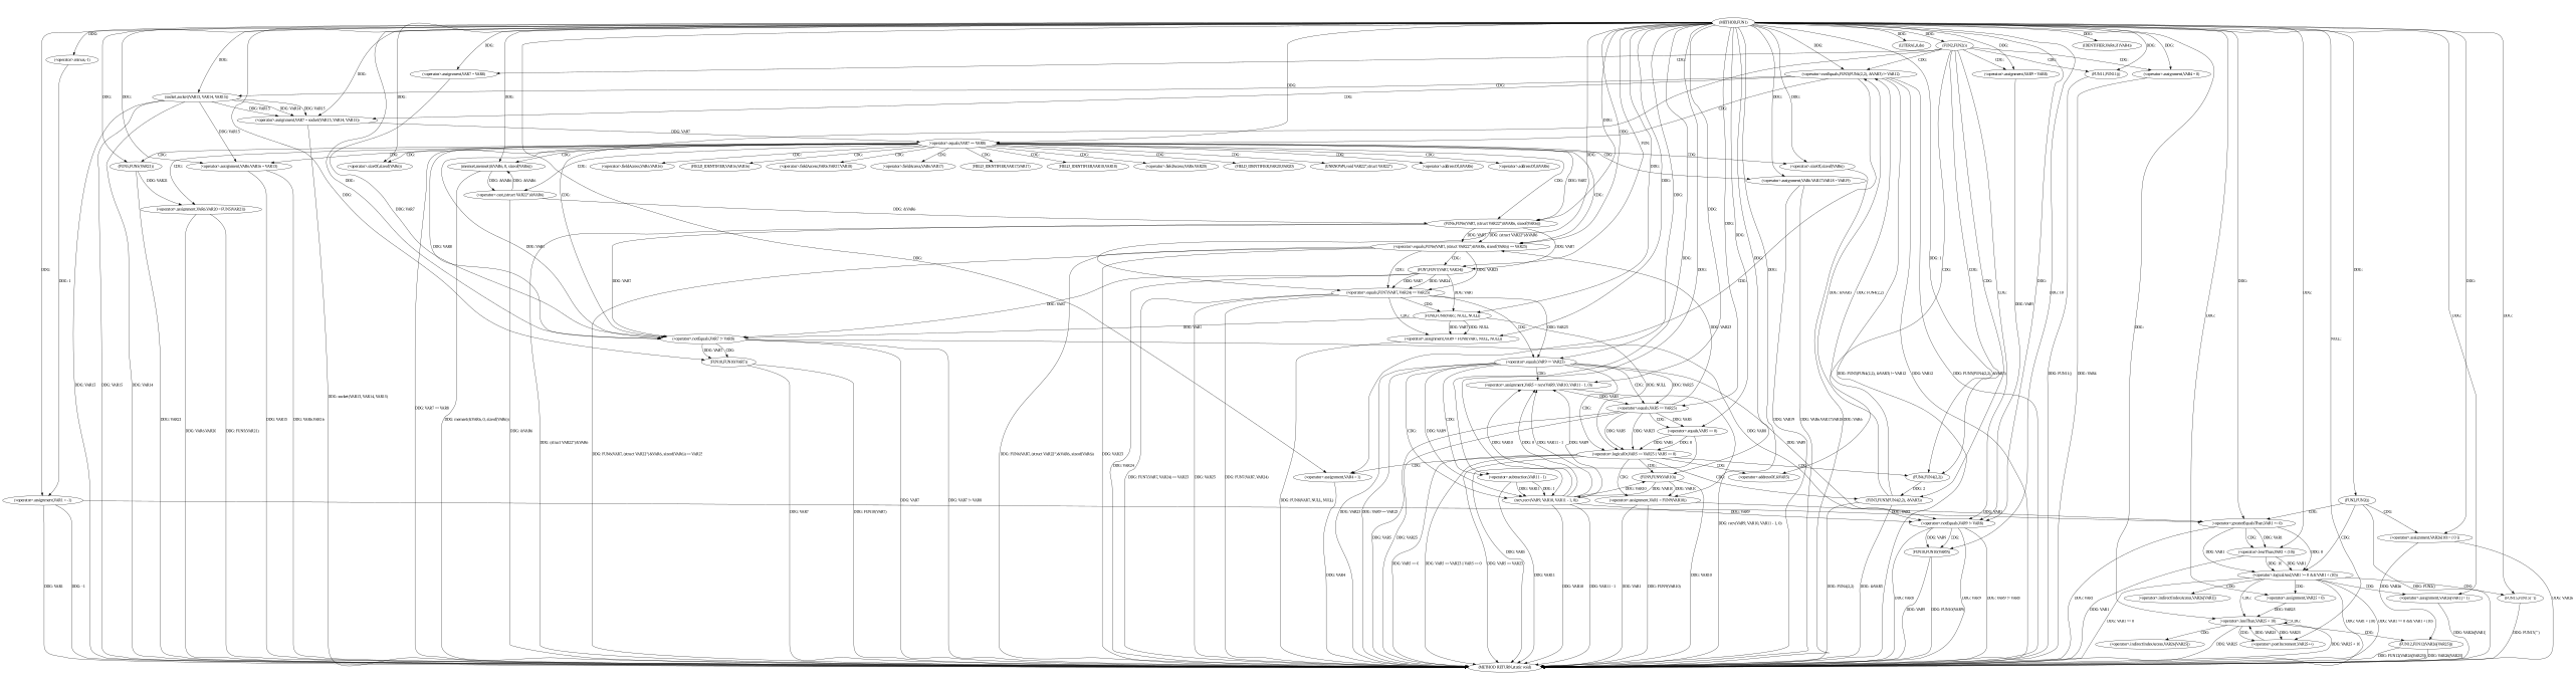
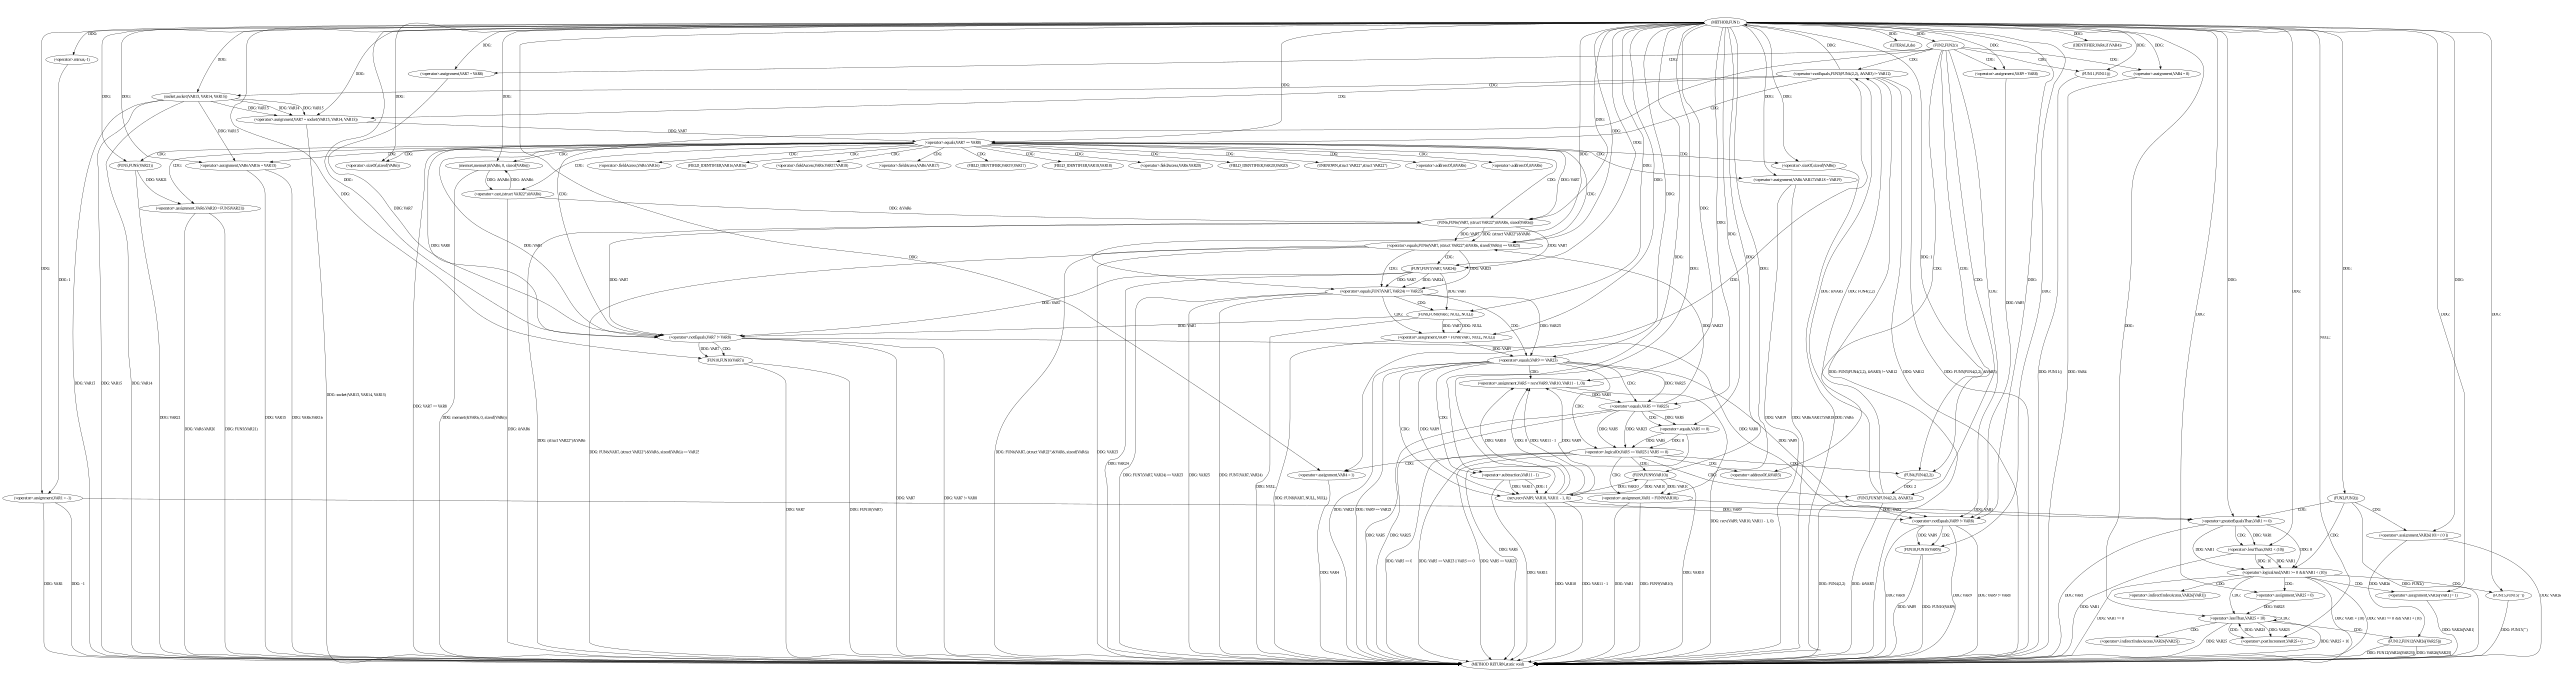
  digraph {
    fontname="PT Serif"
    node [fontname="PT Serif"]
    edge [fontname="PT Serif"]
    n1 [label="(METHOD,FUN1)"]
    n2 [label="(<operator>.assignment,VAR1 = -1)"]
    n3 [label="(<operator>.minus,-1)"]
    n4 [label="(FUN2,FUN2())"]
    n5 [label="(<operator>.assignment,VAR4 = 0)"]
    n6 [label="(<operator>.assignment,VAR7 = VAR8)"]
    n7 [label="(<operator>.assignment,VAR9 = VAR8)"]
    n8 [label="(<operator>.notEquals,FUN3(FUN4(2,2), &VAR3) != VAR12)"]
    n9 [label="(FUN4,FUN4(2,2))"]
    n10 [label="(<operator>.assignment,VAR4 = 1)"]
    n11 [label="(<operator>.assignment,VAR7 = socket(VAR13, VAR14, VAR15))"]
    n12 [label="(socket,socket(VAR13, VAR14, VAR15))"]
    n13 [label="(<operator>.equals,VAR7 == VAR8)"]
    n14 [label="(memset,memset(&VAR6, 0, sizeof(VAR6)))"]
    n15 [label="(<operator>.sizeOf,sizeof(VAR6))"]
    n16 [label="(<operator>.assignment,VAR6.VAR16 = VAR13)"]
    n17 [label="(<operator>.assignment,VAR6.VAR17.VAR18 = VAR19)"]
    n18 [label="(FUN5,FUN5(VAR21))"]
    n19 [label="(<operator>.equals,FUN6(VAR7, (struct VAR22*)&VAR6, sizeof(VAR6)) == VAR23)"]
    n20 [label="(FUN6,FUN6(VAR7, (struct VAR22*)&VAR6, sizeof(VAR6)))"]
    n21 [label="(<operator>.sizeOf,sizeof(VAR6))"]
    n22 [label="(<operator>.equals,FUN7(VAR7, VAR24) == VAR23)"]
    n23 [label="(FUN7,FUN7(VAR7, VAR24))"]
    n24 [label="(<operator>.assignment,VAR9 = FUN8(VAR7, NULL, NULL))"]
    n25 [label="(FUN8,FUN8(VAR7, NULL, NULL))"]
    n26 [label="(<operator>.equals,VAR9 == VAR23)"]
    n27 [label="(<operator>.assignment,VAR5 = recv(VAR9, VAR10, VAR11 - 1, 0))"]
    n28 [label="(recv,recv(VAR9, VAR10, VAR11 - 1, 0))"]
    n29 [label="(<operator>.subtraction,VAR11 - 1)"]
    n30 [label="(<operator>.equals,VAR5 == VAR23)"]
    n31 [label="(<operator>.equals,VAR5 == 0)"]
    n32 [label="(<operator>.assignment,VAR1 = FUN9(VAR10))"]
    n33 [label="(FUN9,FUN9(VAR10))"]
    n34 [label="(LITERAL,0,do)"]
    n35 [label="(<operator>.notEquals,VAR7 != VAR8)"]
    n36 [label="(FUN10,FUN10(VAR7))"]
    n37 [label="(<operator>.notEquals,VAR9 != VAR8)"]
    n38 [label="(FUN10,FUN10(VAR9))"]
    n39 [label="(IDENTIFIER,VAR4,if (VAR4))"]
    n40 [label="(FUN11,FUN11())"]
    n41 [label="(FUN2,FUN2())"]
    n42 [label="(<operator>.assignment,VAR26[10] = { 0 })"]
    n43 [label="(<operator>.greaterEqualsThan,VAR1 >= 0)"]
    n44 [label="(<operator>.lessThan,VAR1 < (10))"]
    n45 [label="(<operator>.assignment,VAR26[VAR1] = 1)"]
    n46 [label="(<operator>.assignment,VAR25 = 0)"]
    n47 [label="(<operator>.lessThan,VAR25 < 10)"]
    n48 [label="(<operator>.postIncrement,VAR25++)"]
    n49 [label="(FUN13,FUN13(\"\"))"]
    n50 [label="(METHOD_RETURN,static void)"]
    n51 [label="(FUN3,FUN3(FUN4(2,2), &VAR3))"]
    n52 [label="(<operator>.addressOf,&VAR3)"]
    n53 [label="(<operator>.assignment,VAR6.VAR20 = FUN5(VAR21))"]
    n54 [label="(<operator>.cast,(struct VAR22*)&VAR6)"]
    n55 [label="(<operator>.addressOf,&VAR6)"]
    n56 [label="(<operator>.fieldAccess,VAR6.VAR16)"]
    n57 [label="(FIELD_IDENTIFIER,VAR16,VAR16)"]
    n58 [label="(<operator>.fieldAccess,VAR6.VAR17.VAR18)"]
    n59 [label="(<operator>.fieldAccess,VAR6.VAR17)"]
-   n60 [label="(FIELD_IDENTIFIER,VAR17,VAR17)"]
+   n60 [label="(FIELD_IDENTIFIER,VAR19,VAR17)"]
    n61 [label="(FIELD_IDENTIFIER,VAR18,VAR18)"]
    n62 [label="(<operator>.fieldAccess,VAR6.VAR20)"]
    n63 [label="(FIELD_IDENTIFIER,VAR20,VAR20)"]
-   n64 [label="(UNKNOWN,void VAR22*,struct VAR22*)"]
+   n64 [label="(UNKNOWN,struct VAR22*,struct VAR22*)"]
    n65 [label="(<operator>.addressOf,&VAR6)"]
    n66 [label="(<operator>.logicalOr,VAR5 == VAR23 || VAR5 == 0)"]
    n67 [label="(<operator>.logicalAnd,VAR1 >= 0 && VAR1 < (10))"]
    n68 [label="(FUN12,FUN12(VAR26[VAR25]))"]
    n69 [label="(<operator>.indirectIndexAccess,VAR26[VAR25])"]
    n70 [label="(<operator>.indirectIndexAccess,VAR26[VAR1])"]
    n1 -> n2 [label="DDG: "]
    n1 -> n3 [label="DDG: "]
    n1 -> n4 [label="DDG: "]
    n1 -> n5 [label="DDG: "]
    n1 -> n6 [label="DDG: "]
    n1 -> n7 [label="DDG: "]
-   n1 -> n8 [label="DDG: "]
+   n8 -> n1 [label="DDG: "]
    n1 -> n9 [label="DDG: 1"]
    n1 -> n10 [label="DDG: "]
    n1 -> n11 [label="DDG: "]
    n1 -> n12 [label="DDG: "]
    n1 -> n13 [label="DDG: "]
    n1 -> n14 [label="DDG: "]
    n1 -> n15 [label="DDG: "]
    n1 -> n16 [label="DDG: "]
    n1 -> n17 [label="DDG: "]
    n1 -> n18 [label="DDG: "]
    n1 -> n19 [label="DDG: "]
    n1 -> n20 [label="DDG: "]
    n1 -> n21 [label="DDG: "]
    n1 -> n22 [label="DDG: "]
-   n1 -> n23 [label="FUN: "]
+   n1 -> n23 [label="DDG: "]
    n1 -> n24 [label="DDG: "]
    n1 -> n25 [label="DDG: "]
    n1 -> n26 [label="DDG: "]
    n1 -> n27 [label="DDG: "]
    n1 -> n28 [label="DDG: "]
    n1 -> n29 [label="DDG: "]
    n1 -> n30 [label="DDG: "]
    n1 -> n31 [label="DDG: "]
    n1 -> n32 [label="DDG: "]
    n1 -> n33 [label="DDG: "]
    n1 -> n34 [label="DDG: "]
    n1 -> n35 [label="DDG: "]
    n1 -> n36 [label="DDG: "]
    n1 -> n37 [label="DDG: "]
-   n1 -> n38 [label="DDG: 10"]
+   n1 -> n38 [label="DDG: "]
    n1 -> n39 [label="DDG: "]
    n1 -> n40 [label="DDG: "]
    n1 -> n41 [label="DDG: "]
    n1 -> n42 [label="DDG: "]
    n1 -> n43 [label="DDG: "]
    n1 -> n44 [label="DDG: "]
    n1 -> n45 [label="DDG: "]
    n1 -> n46 [label="DDG: "]
    n1 -> n47 [label="DDG: "]
    n1 -> n48 [label="NULL: "]
    n1 -> n49 [label="DDG: "]
    n2 -> n43 [label="DDG: VAR1"]
    n2 -> n50 [label="DDG: VAR1"]
    n2 -> n50 [label="DDG: -1"]
    n3 -> n2 [label="DDG: 1"]
    n4 -> n5 [label="CDG: "]
    n4 -> n6 [label="CDG: "]
    n4 -> n7 [label="CDG: "]
    n4 -> n8 [label="CDG: "]
    n4 -> n9 [label="CDG: "]
    n4 -> n35 [label="CDG: "]
    n4 -> n37 [label="CDG: "]
    n4 -> n40 [label="CDG: "]
    n4 -> n51 [label="CDG: "]
    n4 -> n52 [label="CDG: "]
    n5 -> n50 [label="DDG: VAR4"]
    n6 -> n35 [label="DDG: VAR7"]
    n7 -> n37 [label="DDG: VAR9"]
    n8 -> n10 [label="CDG: "]
    n8 -> n11 [label="CDG: "]
    n8 -> n12 [label="CDG: "]
    n8 -> n13 [label="CDG: "]
    n8 -> n50 [label="DDG: FUN3(FUN4(2,2), &VAR3) != VAR12"]
    n8 -> n50 [label="DDG: VAR12"]
    n8 -> n50 [label="DDG: FUN3(FUN4(2,2), &VAR3)"]
    n9 -> n51 [label="DDG: 2"]
    n10 -> n50 [label="DDG: VAR4"]
    n11 -> n13 [label="DDG: VAR7"]
    n11 -> n50 [label="DDG: socket(VAR13, VAR14, VAR15)"]
    n12 -> n11 [label="DDG: VAR13"]
    n12 -> n11 [label="DDG: VAR14"]
    n12 -> n11 [label="DDG: VAR15"]
    n12 -> n16 [label="DDG: VAR13"]
    n12 -> n50 [label="DDG: VAR15"]
    n12 -> n50 [label="DDG: VAR13"]
    n12 -> n50 [label="DDG: VAR14"]
    n13 -> n14 [label="CDG: "]
    n13 -> n15 [label="CDG: "]
    n13 -> n16 [label="CDG: "]
    n13 -> n17 [label="CDG: "]
    n13 -> n18 [label="CDG: "]
    n13 -> n19 [label="CDG: "]
    n13 -> n20 [label="DDG: VAR7"]
    n13 -> n20 [label="CDG: "]
    n13 -> n21 [label="CDG: "]
    n13 -> n35 [label="DDG: VAR7"]
    n13 -> n35 [label="DDG: VAR8"]
    n13 -> n50 [label="DDG: VAR7 == VAR8"]
    n13 -> n53 [label="CDG: "]
    n13 -> n54 [label="CDG: "]
    n13 -> n55 [label="CDG: "]
    n13 -> n56 [label="CDG: "]
    n13 -> n57 [label="CDG: "]
    n13 -> n58 [label="CDG: "]
    n13 -> n59 [label="CDG: "]
    n13 -> n60 [label="CDG: "]
    n13 -> n61 [label="CDG: "]
    n13 -> n62 [label="CDG: "]
    n13 -> n63 [label="CDG: "]
    n13 -> n64 [label="CDG: "]
    n13 -> n65 [label="CDG: "]
    n14 -> n50 [label="DDG: memset(&VAR6, 0, sizeof(VAR6))"]
    n14 -> n54 [label="DDG: &VAR6"]
    n16 -> n50 [label="DDG: VAR6.VAR16"]
    n16 -> n50 [label="DDG: VAR13"]
    n17 -> n50 [label="DDG: VAR19"]
    n17 -> n50 [label="DDG: VAR6.VAR17.VAR18"]
    n18 -> n50 [label="DDG: VAR21"]
    n18 -> n53 [label="DDG: VAR21"]
    n19 -> n22 [label="DDG: VAR23"]
    n19 -> n22 [label="CDG: "]
    n19 -> n23 [label="CDG: "]
    n19 -> n50 [label="DDG: FUN6(VAR7, (struct VAR22*)&VAR6, sizeof(VAR6))"]
    n19 -> n50 [label="DDG: VAR23"]
    n19 -> n50 [label="DDG: FUN6(VAR7, (struct VAR22*)&VAR6, sizeof(VAR6)) == VAR23"]
    n20 -> n19 [label="DDG: VAR7"]
    n20 -> n19 [label="DDG: (struct VAR22*)&VAR6"]
    n20 -> n23 [label="DDG: VAR7"]
    n20 -> n35 [label="DDG: VAR7"]
    n20 -> n50 [label="DDG: (struct VAR22*)&VAR6"]
    n21 -> n50 [label="DDG: VAR6"]
    n22 -> n24 [label="CDG: "]
    n22 -> n25 [label="CDG: "]
    n22 -> n26 [label="DDG: VAR23"]
    n22 -> n26 [label="CDG: "]
    n22 -> n50 [label="DDG: FUN7(VAR7, VAR24)"]
    n22 -> n50 [label="DDG: VAR23"]
    n22 -> n50 [label="DDG: FUN7(VAR7, VAR24) == VAR23"]
    n23 -> n22 [label="DDG: VAR7"]
    n23 -> n22 [label="DDG: VAR24"]
    n23 -> n25 [label="DDG: VAR7"]
    n23 -> n35 [label="DDG: VAR7"]
    n23 -> n50 [label="DDG: VAR24"]
+   n24 -> n26 [label="DDG: VAR9"]
    n24 -> n50 [label="DDG: FUN8(VAR7, NULL, NULL)"]
    n25 -> n24 [label="DDG: VAR7"]
    n25 -> n24 [label="DDG: NULL"]
    n25 -> n35 [label="DDG: VAR7"]
-   n25 -> n66 [label="DDG: NULL"]
+   n25 -> n50 [label="DDG: NULL"]
    n26 -> n27 [label="CDG: "]
    n26 -> n28 [label="DDG: VAR9"]
    n26 -> n28 [label="CDG: "]
    n26 -> n29 [label="CDG: "]
    n26 -> n30 [label="DDG: VAR23"]
    n26 -> n30 [label="CDG: "]
    n26 -> n37 [label="DDG: VAR9"]
    n26 -> n50 [label="DDG: VAR9 == VAR23"]
    n26 -> n50 [label="DDG: VAR23"]
    n26 -> n66 [label="CDG: "]
    n27 -> n30 [label="DDG: VAR5"]
    n27 -> n50 [label="DDG: recv(VAR9, VAR10, VAR11 - 1, 0)"]
    n28 -> n27 [label="DDG: VAR9"]
    n28 -> n27 [label="DDG: VAR10"]
    n28 -> n27 [label="DDG: VAR11 - 1"]
    n28 -> n27 [label="DDG: 0"]
    n28 -> n33 [label="DDG: VAR10"]
    n28 -> n37 [label="DDG: VAR9"]
    n28 -> n50 [label="DDG: VAR10"]
    n28 -> n50 [label="DDG: VAR11 - 1"]
    n29 -> n28 [label="DDG: VAR11"]
    n29 -> n28 [label="DDG: 1"]
    n29 -> n50 [label="DDG: VAR11"]
    n30 -> n19 [label="DDG: VAR23"]
    n30 -> n31 [label="DDG: VAR5"]
    n30 -> n31 [label="CDG: "]
    n30 -> n50 [label="DDG: VAR23"]
    n30 -> n50 [label="DDG: VAR5"]
    n30 -> n66 [label="DDG: VAR5"]
    n30 -> n66 [label="DDG: VAR23"]
    n31 -> n50 [label="DDG: VAR5"]
    n31 -> n66 [label="DDG: VAR5"]
    n31 -> n66 [label="DDG: 0"]
    n32 -> n43 [label="DDG: VAR1"]
    n32 -> n50 [label="DDG: FUN9(VAR10)"]
    n32 -> n50 [label="DDG: VAR1"]
    n33 -> n28 [label="DDG: VAR10"]
    n33 -> n32 [label="DDG: VAR10"]
    n33 -> n50 [label="DDG: VAR10"]
    n35 -> n36 [label="DDG: VAR7"]
    n35 -> n36 [label="CDG: "]
    n35 -> n37 [label="DDG: VAR8"]
    n35 -> n50 [label="DDG: VAR7 != VAR8"]
    n35 -> n50 [label="DDG: VAR7"]
    n36 -> n50 [label="DDG: VAR7"]
    n36 -> n50 [label="DDG: FUN10(VAR7)"]
    n37 -> n38 [label="DDG: VAR9"]
    n37 -> n38 [label="CDG: "]
    n37 -> n50 [label="DDG: VAR9 != VAR8"]
    n37 -> n50 [label="DDG: VAR9"]
    n37 -> n50 [label="DDG: VAR8"]
    n38 -> n50 [label="DDG: FUN10(VAR9)"]
    n38 -> n50 [label="DDG: VAR9"]
    n40 -> n50 [label="DDG: FUN11()"]
    n41 -> n42 [label="CDG: "]
    n41 -> n43 [label="CDG: "]
    n41 -> n50 [label="DDG: FUN2()"]
    n41 -> n67 [label="CDG: "]
    n42 -> n50 [label="DDG: VAR26"]
    n42 -> n68 [label="DDG: VAR26"]
    n43 -> n44 [label="DDG: VAR1"]
    n43 -> n44 [label="CDG: "]
    n43 -> n50 [label="DDG: VAR1"]
    n43 -> n67 [label="DDG: VAR1"]
    n43 -> n67 [label="DDG: 0"]
    n44 -> n50 [label="DDG: VAR1"]
    n44 -> n67 [label="DDG: VAR1"]
    n44 -> n67 [label="DDG: 10"]
    n45 -> n50 [label="DDG: VAR26[VAR1]"]
    n46 -> n47 [label="DDG: VAR25"]
    n47 -> n47 [label="CDG: "]
    n47 -> n48 [label="DDG: VAR25"]
    n47 -> n48 [label="CDG: "]
    n47 -> n50 [label="DDG: VAR25 < 10"]
    n47 -> n50 [label="DDG: VAR25"]
    n47 -> n68 [label="CDG: "]
    n47 -> n69 [label="CDG: "]
    n48 -> n47 [label="DDG: VAR25"]
    n49 -> n50 [label="DDG: FUN13(\"\")"]
    n51 -> n8 [label="DDG: FUN4(2,2)"]
    n51 -> n8 [label="DDG: &VAR3"]
    n51 -> n50 [label="DDG: FUN4(2,2)"]
    n51 -> n50 [label="DDG: &VAR3"]
    n53 -> n50 [label="DDG: FUN5(VAR21)"]
    n53 -> n50 [label="DDG: VAR6.VAR20"]
    n54 -> n14 [label="DDG: &VAR6"]
    n54 -> n20 [label="DDG: &VAR6"]
    n54 -> n50 [label="DDG: &VAR6"]
    n66 -> n9 [label="CDG: "]
    n66 -> n10 [label="CDG: "]
    n66 -> n32 [label="CDG: "]
    n66 -> n33 [label="CDG: "]
    n66 -> n50 [label="DDG: VAR5 == VAR23"]
    n66 -> n50 [label="DDG: VAR5 == 0"]
    n66 -> n50 [label="DDG: VAR5 == VAR23 || VAR5 == 0"]
    n66 -> n51 [label="CDG: "]
    n66 -> n52 [label="CDG: "]
    n67 -> n45 [label="CDG: "]
    n67 -> n46 [label="CDG: "]
    n67 -> n47 [label="CDG: "]
    n67 -> n49 [label="CDG: "]
    n67 -> n50 [label="DDG: VAR1 < (10)"]
    n67 -> n50 [label="DDG: VAR1 >= 0 && VAR1 < (10)"]
    n67 -> n50 [label="DDG: VAR1 >= 0"]
    n67 -> n70 [label="CDG: "]
    n68 -> n50 [label="DDG: FUN12(VAR26[VAR25])"]
    n68 -> n50 [label="DDG: VAR26[VAR25]"]
  }
